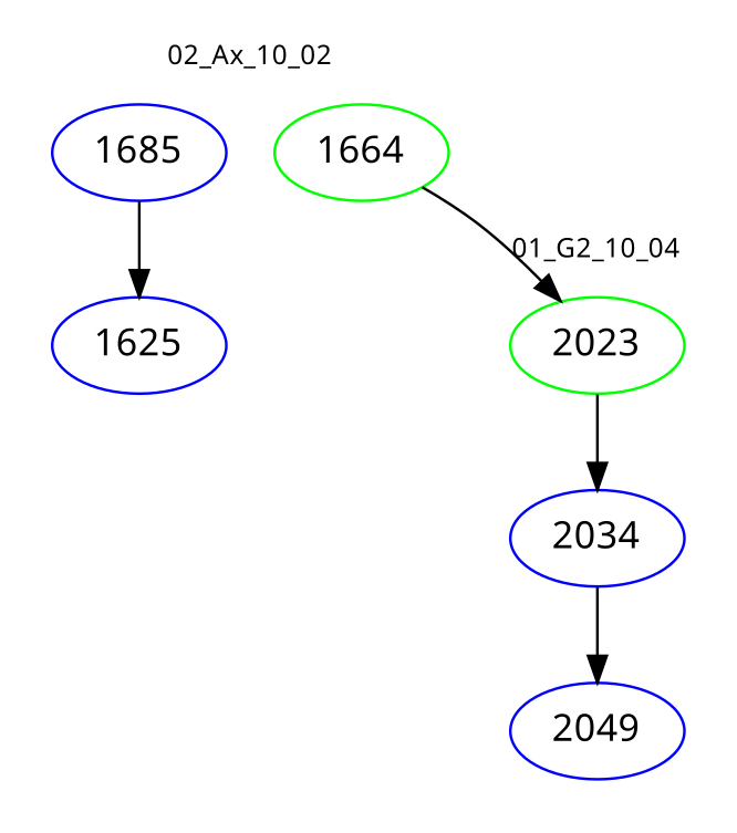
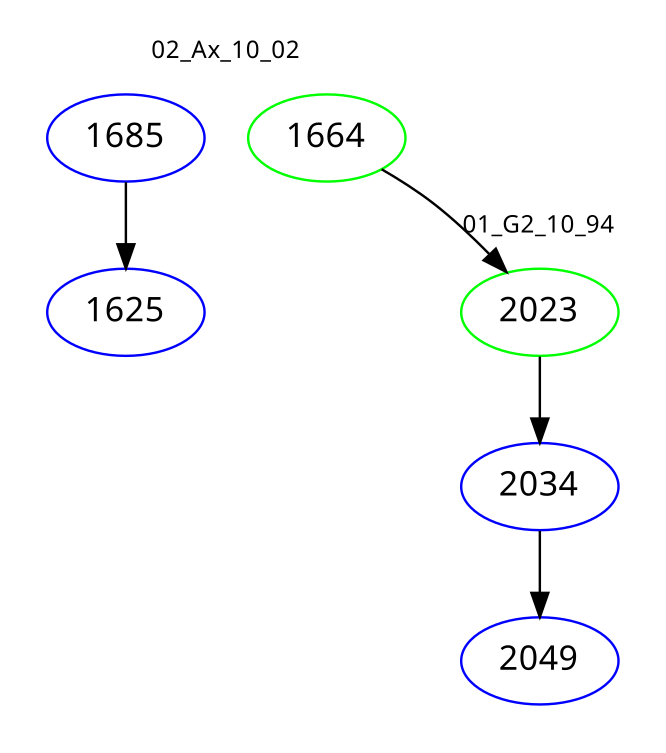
  digraph {
    fontname="Noto Sans"
    node [color=blue fontname="Noto Sans"]
    edge [color=black fontname="Noto Sans"]
    n1 [color=green label=1664]
    n2 [label=1685]
    n3 [label=1625]
    n4 [color=green label=2023]
    n5 [label=2034]
    n6 [label=2049]
    subgraph cluster_1 {
      color=white
      fontsize=10
      label="02_Ax_10_02"
      n1
      n2
      n3
    }
    subgraph cluster_2 {
      color=white
      fontsize=10
-     label="01_G2_10_04"
+     label="01_G2_10_94"
      n4
      n5
      n6
    }
    n1 -> n4
    n2 -> n3
    n4 -> n5
    n5 -> n6
  }
